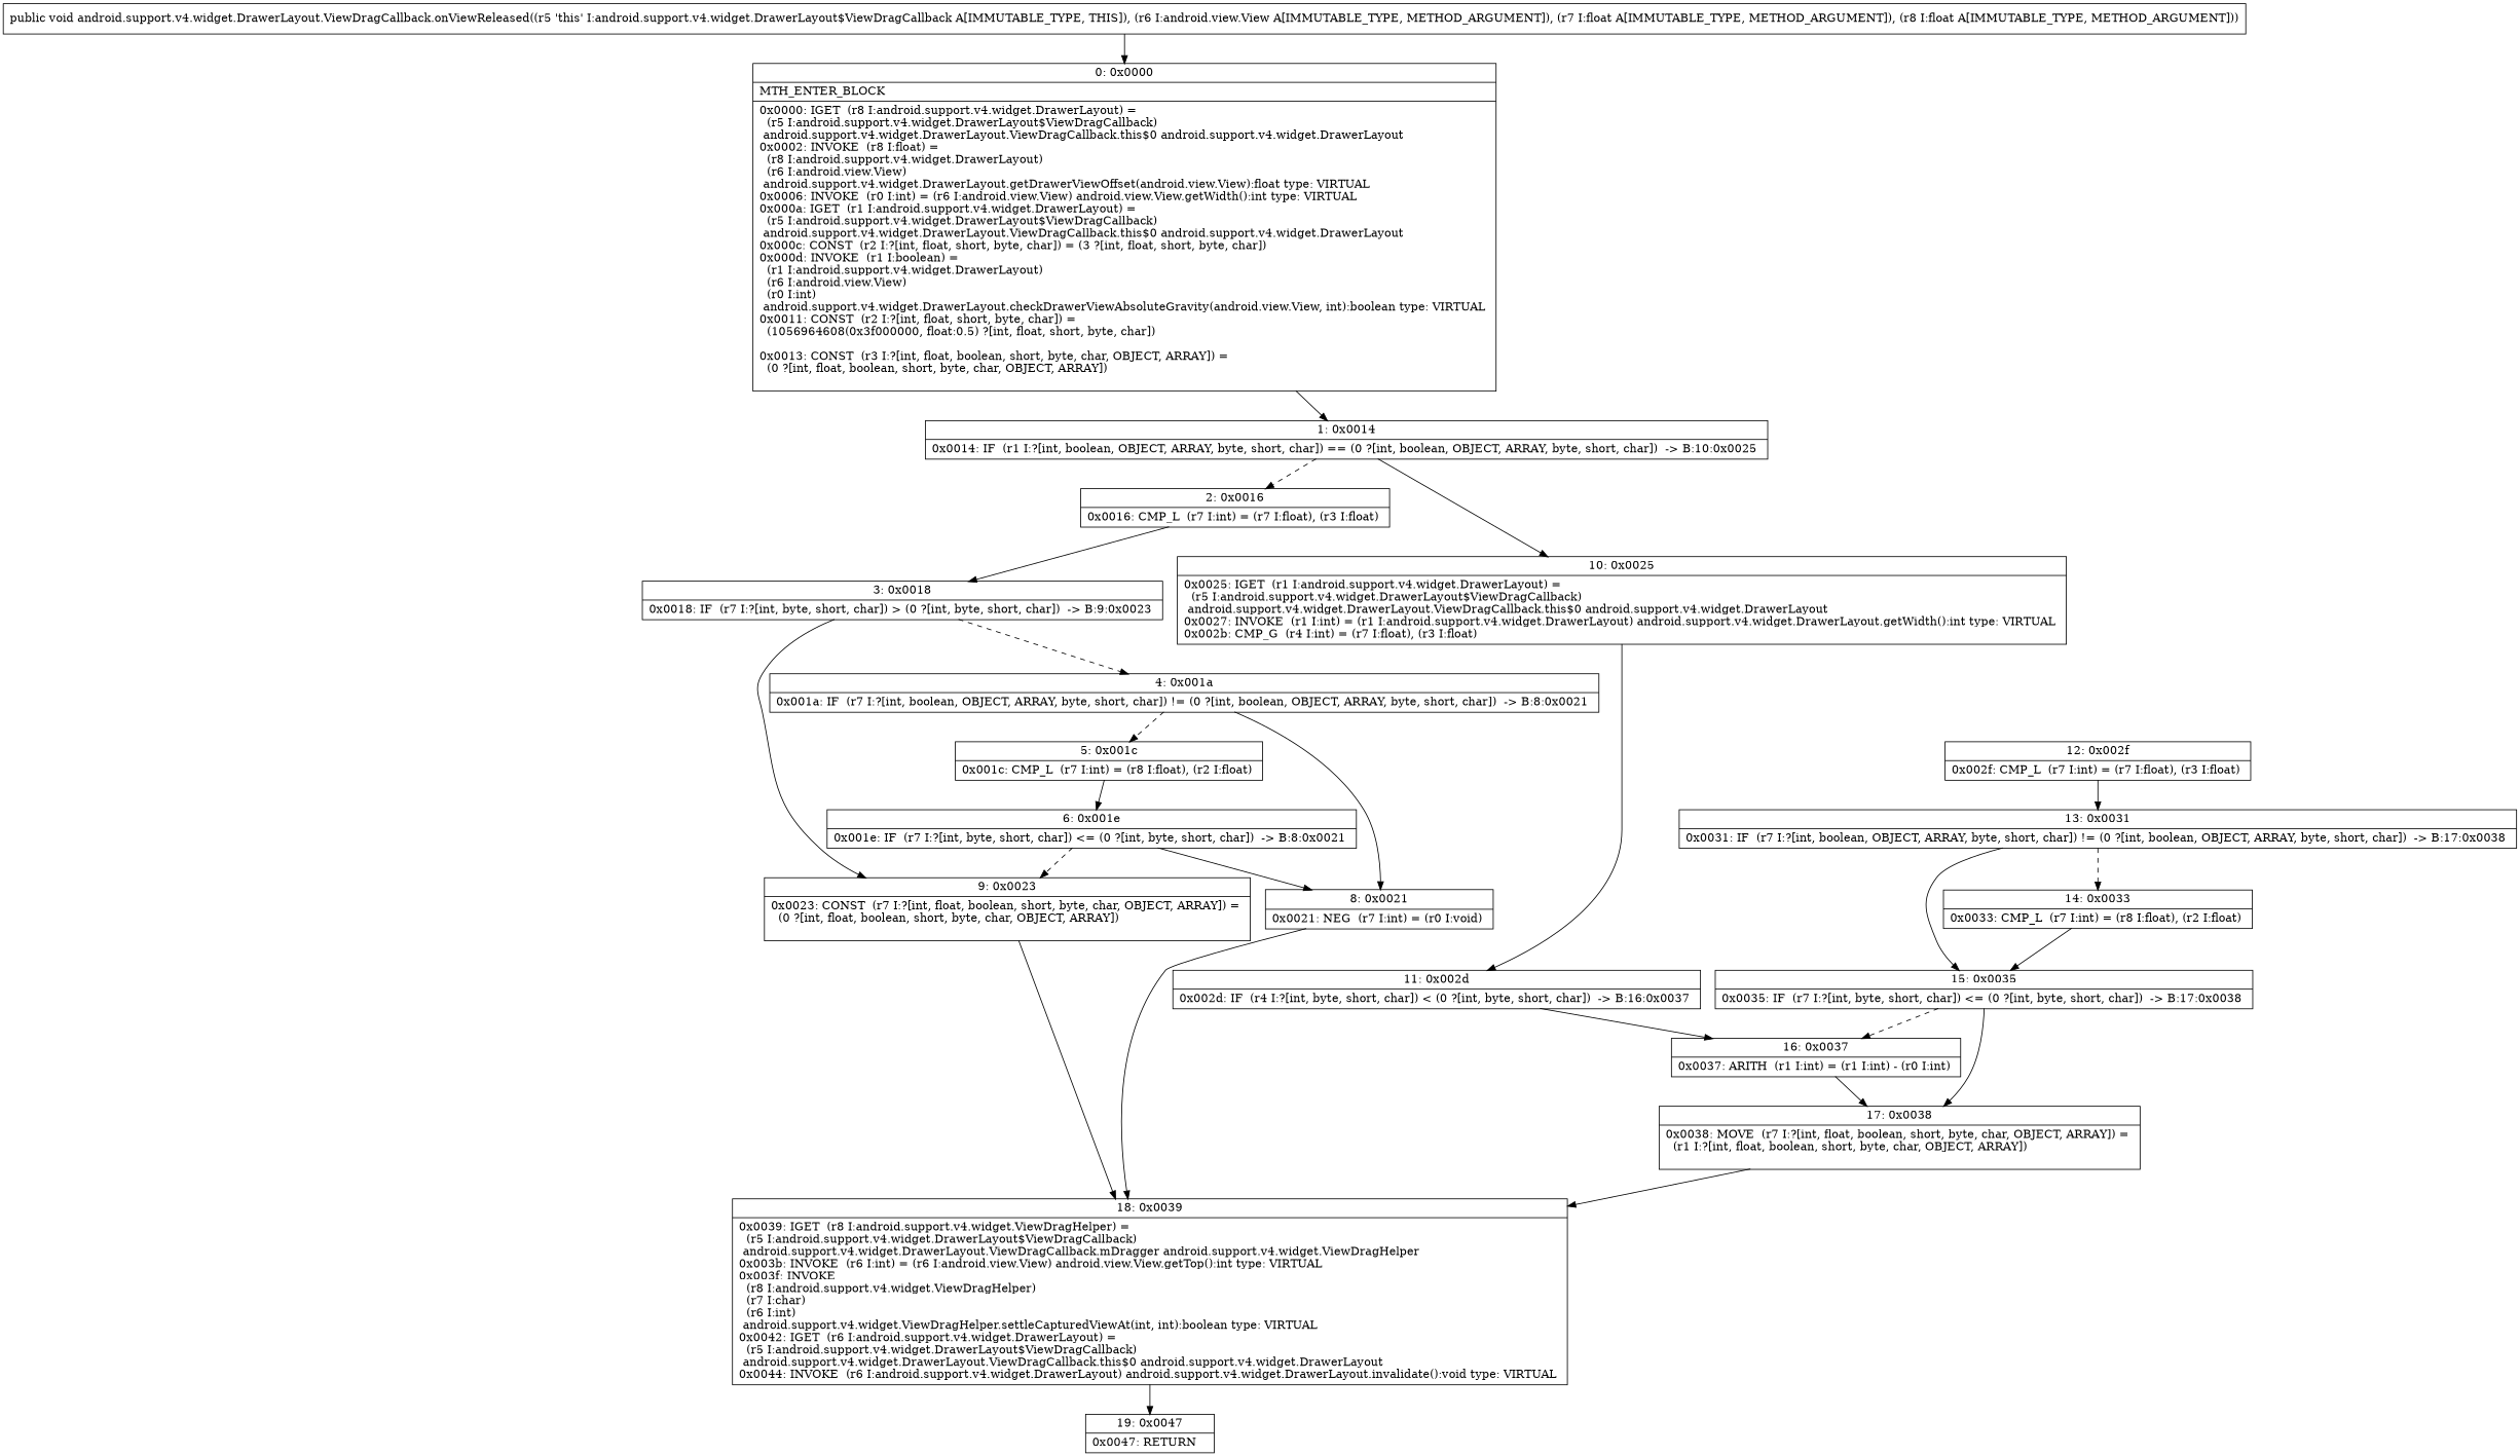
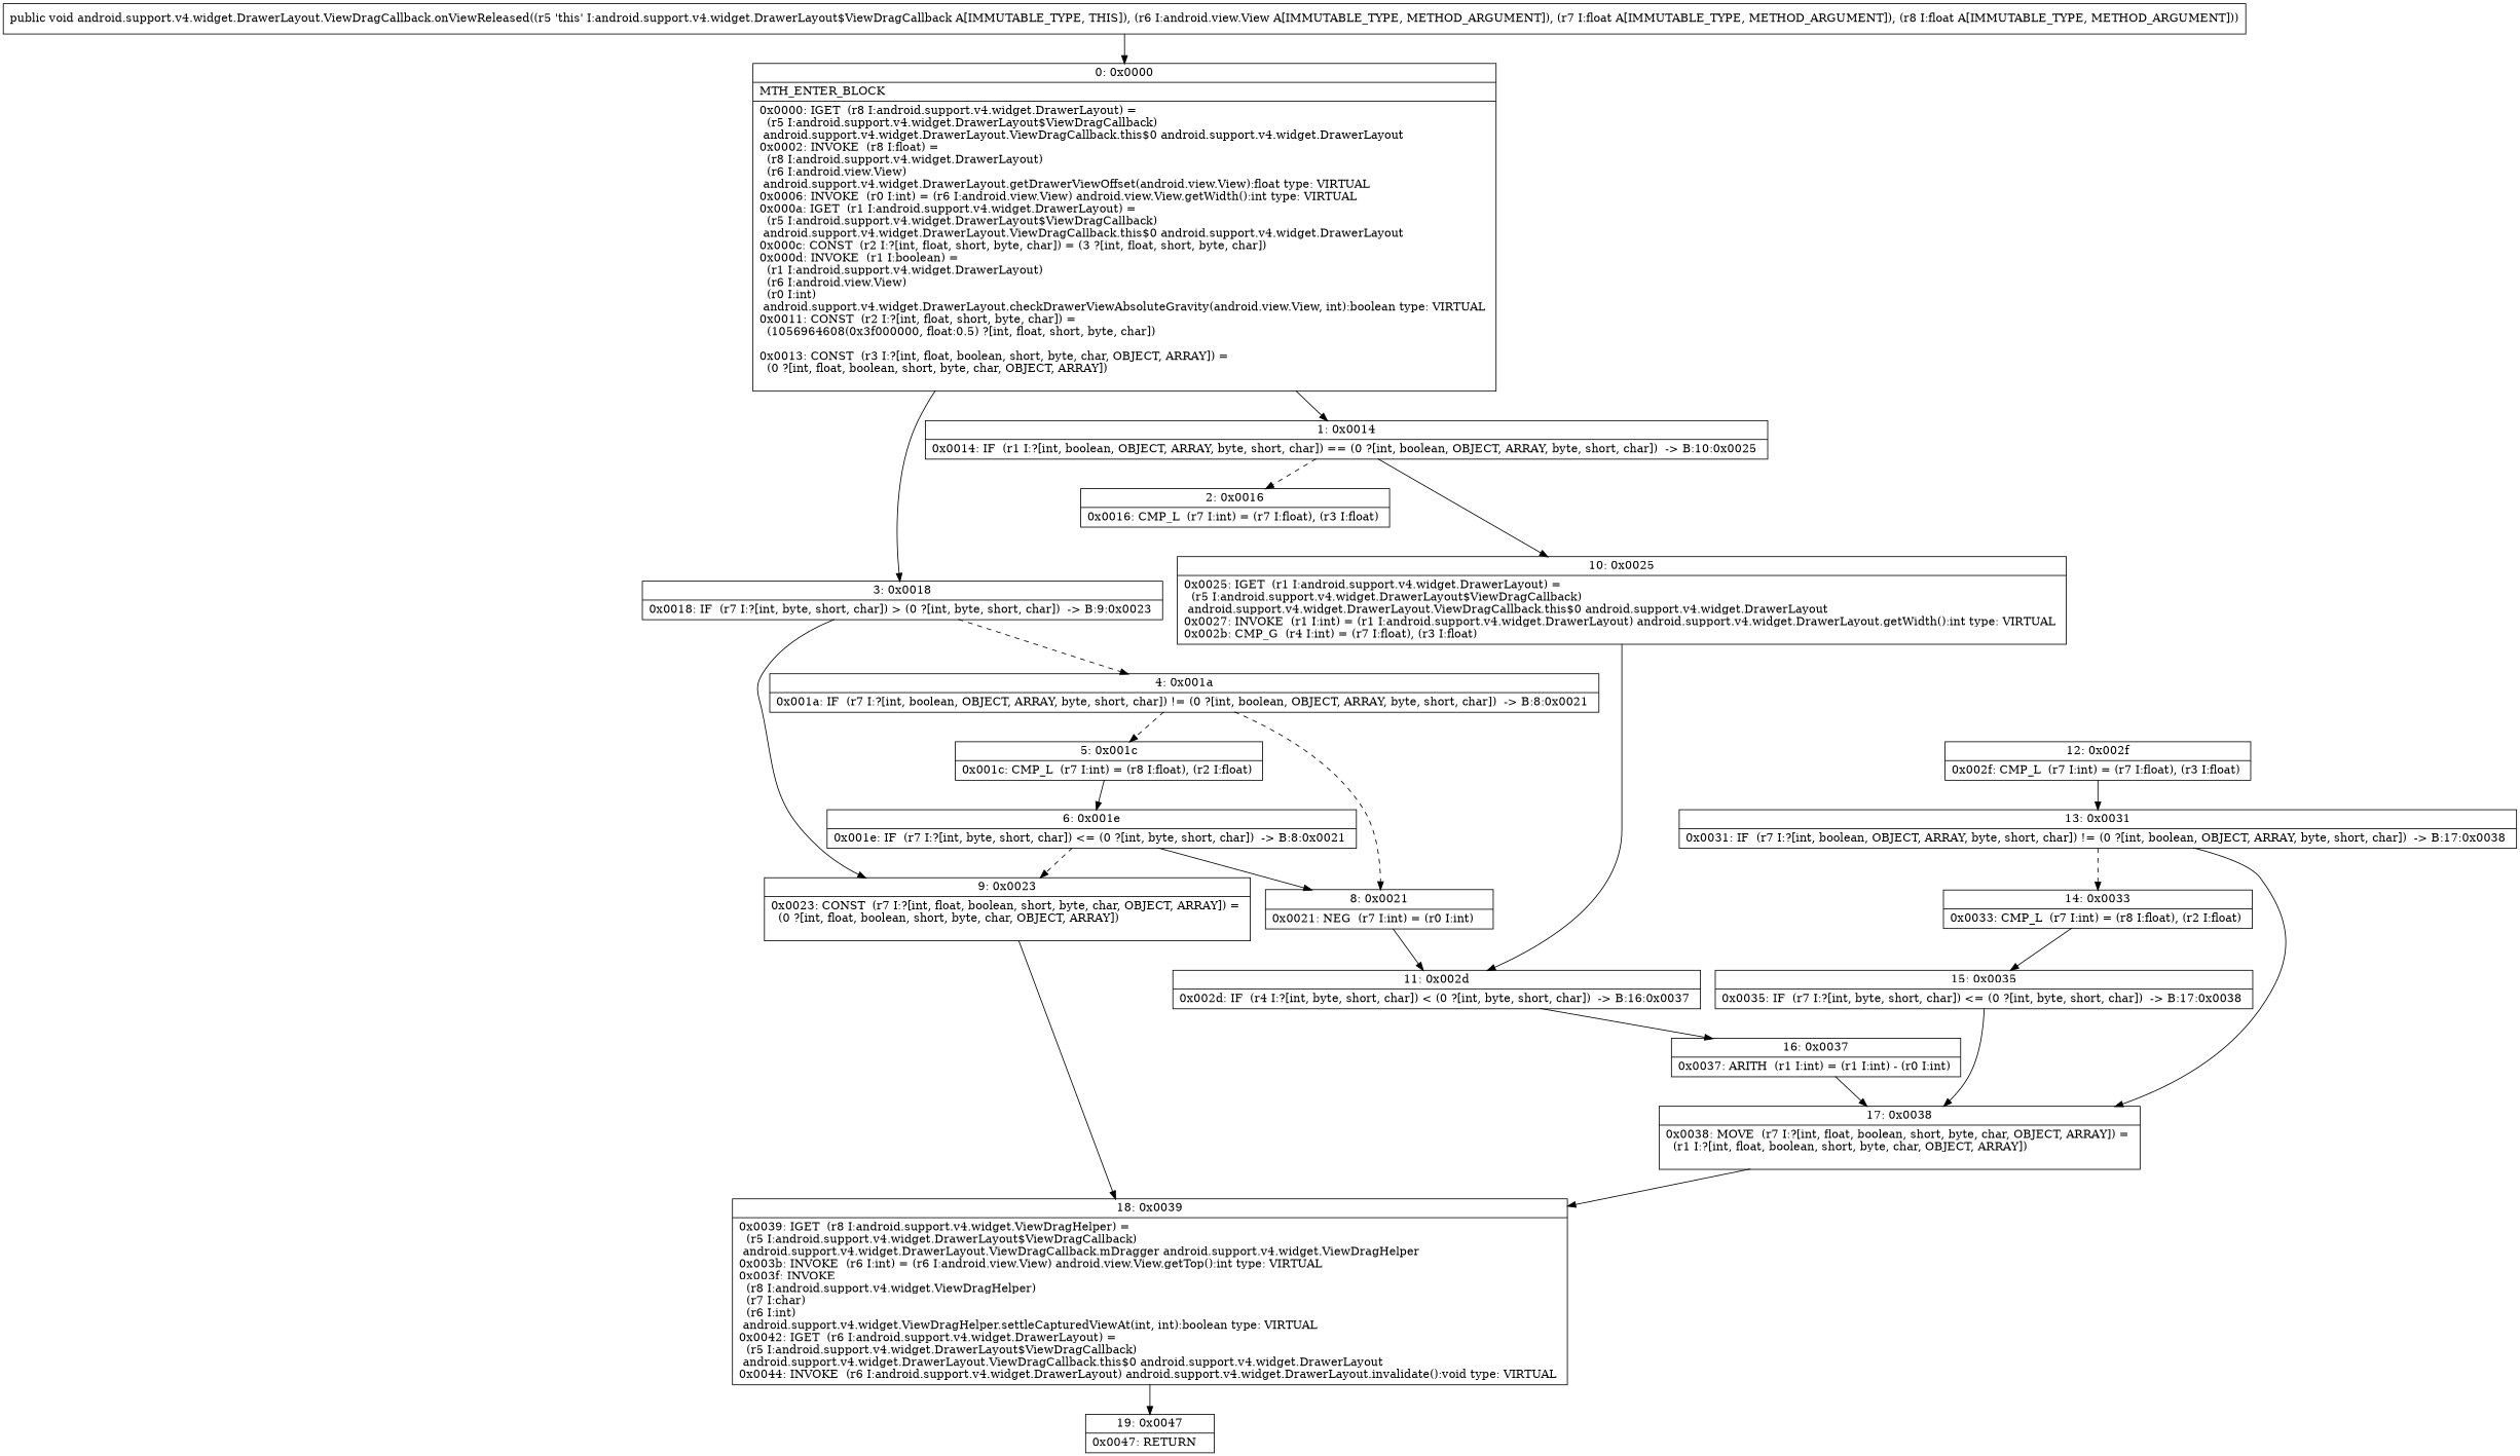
  digraph {
    node [shape=record]
    n1 [label="{0\:\ 0x0000|MTH_ENTER_BLOCK\l|0x0000: IGET  (r8 I:android.support.v4.widget.DrawerLayout) = \l  (r5 I:android.support.v4.widget.DrawerLayout$ViewDragCallback)\l android.support.v4.widget.DrawerLayout.ViewDragCallback.this$0 android.support.v4.widget.DrawerLayout \l0x0002: INVOKE  (r8 I:float) = \l  (r8 I:android.support.v4.widget.DrawerLayout)\l  (r6 I:android.view.View)\l android.support.v4.widget.DrawerLayout.getDrawerViewOffset(android.view.View):float type: VIRTUAL \l0x0006: INVOKE  (r0 I:int) = (r6 I:android.view.View) android.view.View.getWidth():int type: VIRTUAL \l0x000a: IGET  (r1 I:android.support.v4.widget.DrawerLayout) = \l  (r5 I:android.support.v4.widget.DrawerLayout$ViewDragCallback)\l android.support.v4.widget.DrawerLayout.ViewDragCallback.this$0 android.support.v4.widget.DrawerLayout \l0x000c: CONST  (r2 I:?[int, float, short, byte, char]) = (3 ?[int, float, short, byte, char]) \l0x000d: INVOKE  (r1 I:boolean) = \l  (r1 I:android.support.v4.widget.DrawerLayout)\l  (r6 I:android.view.View)\l  (r0 I:int)\l android.support.v4.widget.DrawerLayout.checkDrawerViewAbsoluteGravity(android.view.View, int):boolean type: VIRTUAL \l0x0011: CONST  (r2 I:?[int, float, short, byte, char]) = \l  (1056964608(0x3f000000, float:0.5) ?[int, float, short, byte, char])\l \l0x0013: CONST  (r3 I:?[int, float, boolean, short, byte, char, OBJECT, ARRAY]) = \l  (0 ?[int, float, boolean, short, byte, char, OBJECT, ARRAY])\l \l}"]
    n2 [label="{1\:\ 0x0014|0x0014: IF  (r1 I:?[int, boolean, OBJECT, ARRAY, byte, short, char]) == (0 ?[int, boolean, OBJECT, ARRAY, byte, short, char])  \-\> B:10:0x0025 \l}"]
    n3 [label="{2\:\ 0x0016|0x0016: CMP_L  (r7 I:int) = (r7 I:float), (r3 I:float) \l}"]
    n4 [label="{10\:\ 0x0025|0x0025: IGET  (r1 I:android.support.v4.widget.DrawerLayout) = \l  (r5 I:android.support.v4.widget.DrawerLayout$ViewDragCallback)\l android.support.v4.widget.DrawerLayout.ViewDragCallback.this$0 android.support.v4.widget.DrawerLayout \l0x0027: INVOKE  (r1 I:int) = (r1 I:android.support.v4.widget.DrawerLayout) android.support.v4.widget.DrawerLayout.getWidth():int type: VIRTUAL \l0x002b: CMP_G  (r4 I:int) = (r7 I:float), (r3 I:float) \l}"]
    n5 [label="{3\:\ 0x0018|0x0018: IF  (r7 I:?[int, byte, short, char]) \> (0 ?[int, byte, short, char])  \-\> B:9:0x0023 \l}"]
    n6 [label="{11\:\ 0x002d|0x002d: IF  (r4 I:?[int, byte, short, char]) \< (0 ?[int, byte, short, char])  \-\> B:16:0x0037 \l}"]
    n7 [label="{4\:\ 0x001a|0x001a: IF  (r7 I:?[int, boolean, OBJECT, ARRAY, byte, short, char]) != (0 ?[int, boolean, OBJECT, ARRAY, byte, short, char])  \-\> B:8:0x0021 \l}"]
    n8 [label="{9\:\ 0x0023|0x0023: CONST  (r7 I:?[int, float, boolean, short, byte, char, OBJECT, ARRAY]) = \l  (0 ?[int, float, boolean, short, byte, char, OBJECT, ARRAY])\l \l}"]
    n9 [label="{5\:\ 0x001c|0x001c: CMP_L  (r7 I:int) = (r8 I:float), (r2 I:float) \l}"]
-   n10 [label="{8\:\ 0x0021|0x0021: NEG  (r7 I:int) = (r0 I:void) \l}"]
+   n10 [label="{8\:\ 0x0021|0x0021: NEG  (r7 I:int) = (r0 I:int) \l}"]
    n11 [label="{18\:\ 0x0039|0x0039: IGET  (r8 I:android.support.v4.widget.ViewDragHelper) = \l  (r5 I:android.support.v4.widget.DrawerLayout$ViewDragCallback)\l android.support.v4.widget.DrawerLayout.ViewDragCallback.mDragger android.support.v4.widget.ViewDragHelper \l0x003b: INVOKE  (r6 I:int) = (r6 I:android.view.View) android.view.View.getTop():int type: VIRTUAL \l0x003f: INVOKE  \l  (r8 I:android.support.v4.widget.ViewDragHelper)\l  (r7 I:char)\l  (r6 I:int)\l android.support.v4.widget.ViewDragHelper.settleCapturedViewAt(int, int):boolean type: VIRTUAL \l0x0042: IGET  (r6 I:android.support.v4.widget.DrawerLayout) = \l  (r5 I:android.support.v4.widget.DrawerLayout$ViewDragCallback)\l android.support.v4.widget.DrawerLayout.ViewDragCallback.this$0 android.support.v4.widget.DrawerLayout \l0x0044: INVOKE  (r6 I:android.support.v4.widget.DrawerLayout) android.support.v4.widget.DrawerLayout.invalidate():void type: VIRTUAL \l}"]
    n12 [label="{6\:\ 0x001e|0x001e: IF  (r7 I:?[int, byte, short, char]) \<= (0 ?[int, byte, short, char])  \-\> B:8:0x0021 \l}"]
    n13 [label="{19\:\ 0x0047|0x0047: RETURN   \l}"]
    n14 [label="{16\:\ 0x0037|0x0037: ARITH  (r1 I:int) = (r1 I:int) \- (r0 I:int) \l}"]
    n15 [label="{12\:\ 0x002f|0x002f: CMP_L  (r7 I:int) = (r7 I:float), (r3 I:float) \l}"]
    n16 [label="{13\:\ 0x0031|0x0031: IF  (r7 I:?[int, boolean, OBJECT, ARRAY, byte, short, char]) != (0 ?[int, boolean, OBJECT, ARRAY, byte, short, char])  \-\> B:17:0x0038 \l}"]
    n17 [label="{17\:\ 0x0038|0x0038: MOVE  (r7 I:?[int, float, boolean, short, byte, char, OBJECT, ARRAY]) = \l  (r1 I:?[int, float, boolean, short, byte, char, OBJECT, ARRAY])\l \l}"]
    n18 [label="{14\:\ 0x0033|0x0033: CMP_L  (r7 I:int) = (r8 I:float), (r2 I:float) \l}"]
    n19 [label="{15\:\ 0x0035|0x0035: IF  (r7 I:?[int, byte, short, char]) \<= (0 ?[int, byte, short, char])  \-\> B:17:0x0038 \l}"]
    n20 [label="{public void android.support.v4.widget.DrawerLayout.ViewDragCallback.onViewReleased((r5 'this' I:android.support.v4.widget.DrawerLayout$ViewDragCallback A[IMMUTABLE_TYPE, THIS]), (r6 I:android.view.View A[IMMUTABLE_TYPE, METHOD_ARGUMENT]), (r7 I:float A[IMMUTABLE_TYPE, METHOD_ARGUMENT]), (r8 I:float A[IMMUTABLE_TYPE, METHOD_ARGUMENT])) }"]
    n1 -> n2
    n2 -> n3 [style=dashed]
    n2 -> n4
-   n3 -> n5
+   n1 -> n5
    n4 -> n6
    n5 -> n7 [style=dashed]
    n5 -> n8
    n6 -> n14
    n7 -> n9 [style=dashed]
-   n7 -> n10
+   n7 -> n10 [style=dashed]
    n8 -> n11
    n9 -> n12
-   n10 -> n11
+   n10 -> n6
    n11 -> n13
    n12 -> n8 [style=dashed]
    n12 -> n10
    n14 -> n17
    n15 -> n16
-   n16 -> n19
+   n16 -> n17
    n16 -> n18 [style=dashed]
    n17 -> n11
    n18 -> n19
-   n19 -> n14 [style=dashed]
    n19 -> n17
    n20 -> n1
  }
